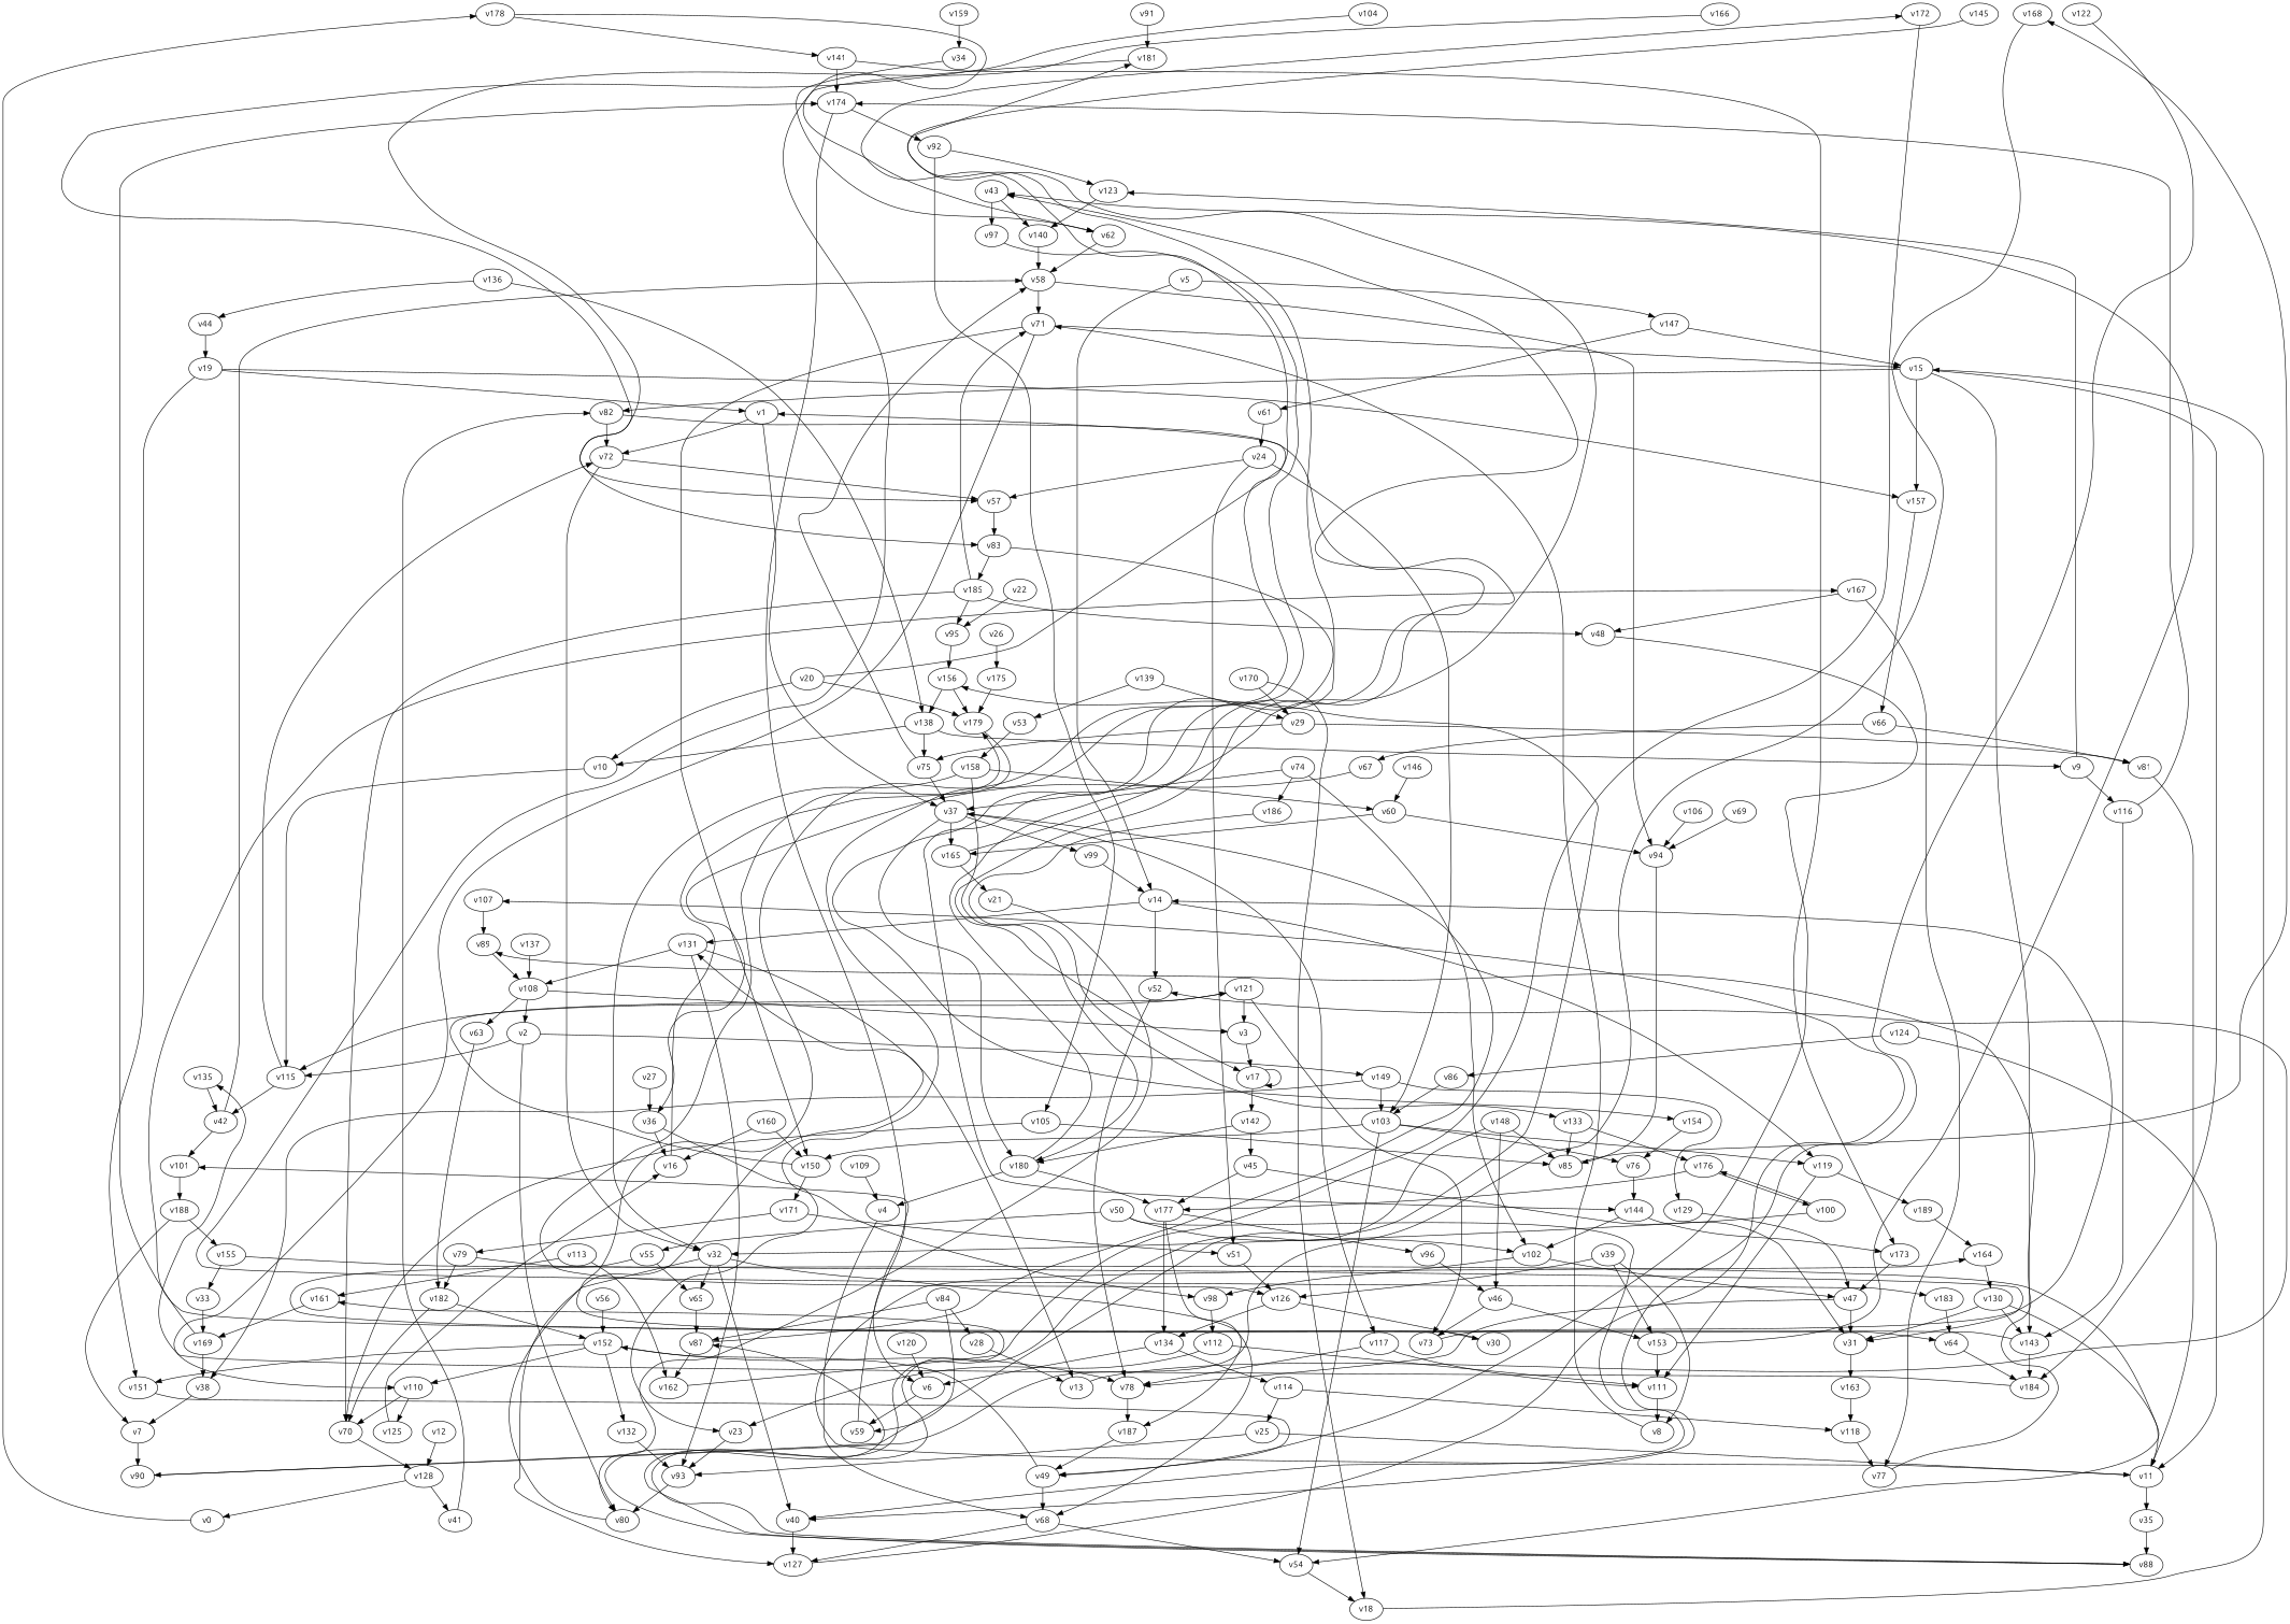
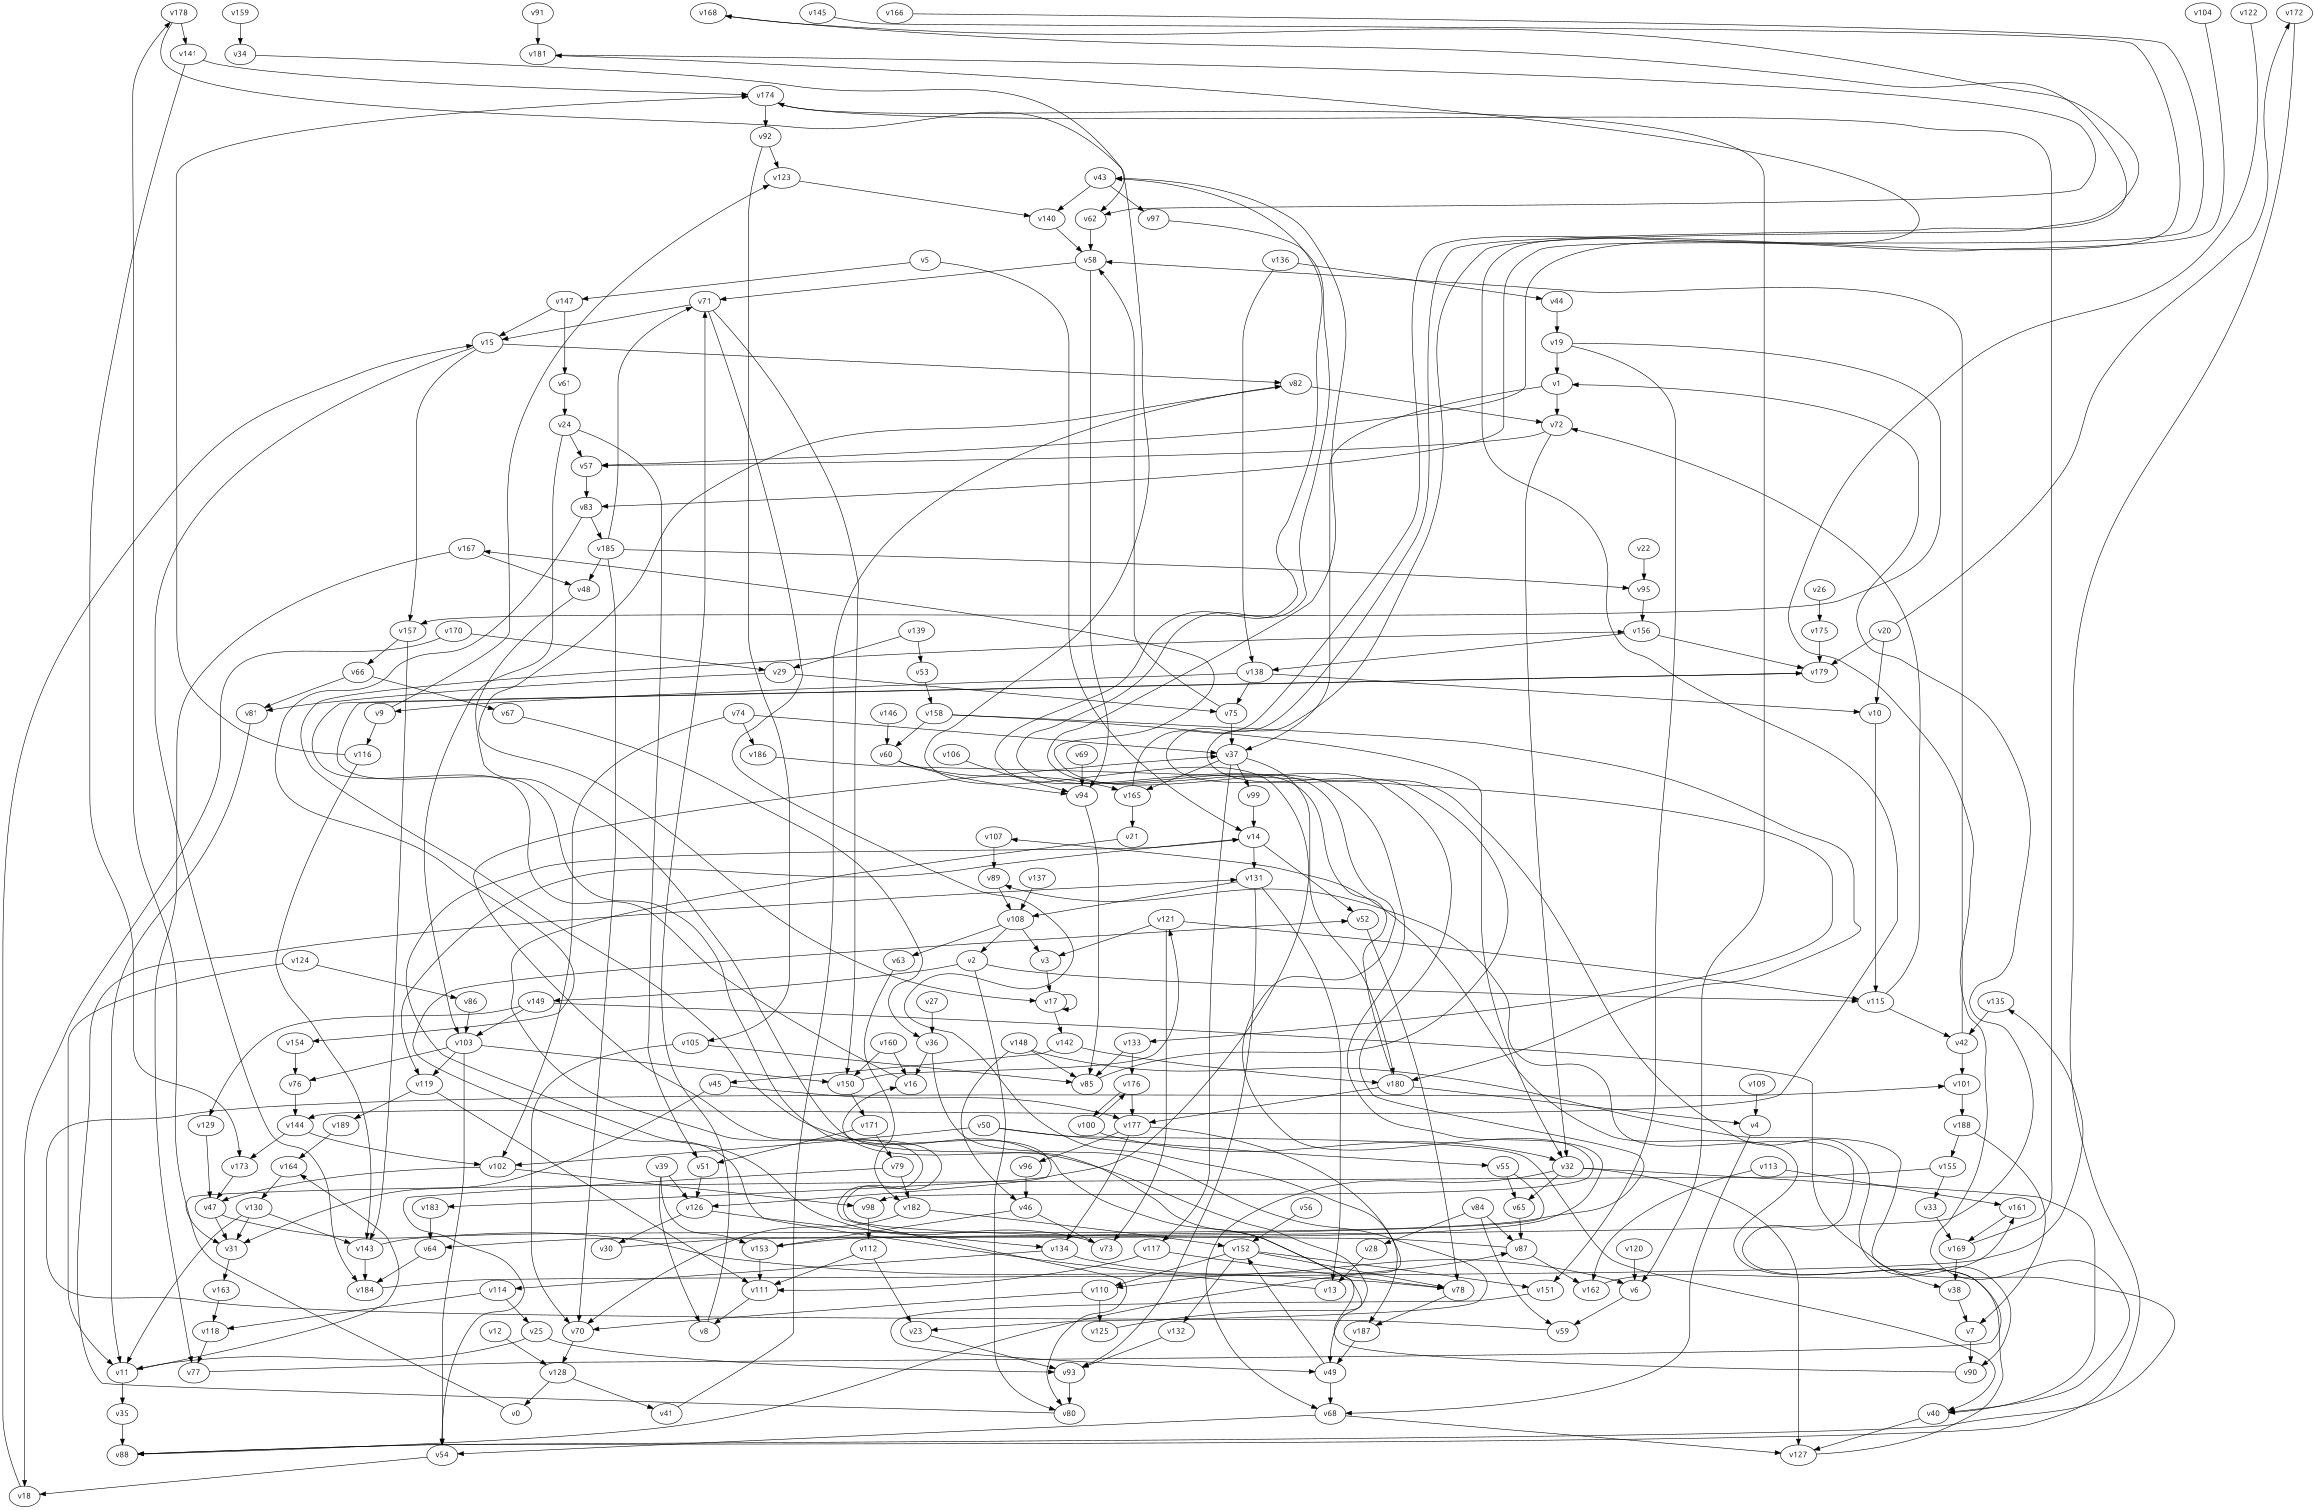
  digraph {
    fontname=Ubuntu
    node [fontname=Ubuntu player=1]
    edge [fontname=Ubuntu]
    v178 [player=0]
    v0
    v141 [player=0]
    v183
    v1 [player=0]
    v37 [player=0]
    v72
    v99 [player=0]
    v117 [player=0]
    v165 [player=0]
    v180
    v32
    v57
    v2 [player=0]
    v80
    v115 [player=0]
    v149 [player=0]
    v131
    v42
    v103 [player=0]
    v38
    v129 [player=0]
    v3 [player=0]
    v17
    v142
    v4 [player=0]
    v68
    v127 [player=0]
    v54
    v5 [player=0]
    v14 [player=0]
    v147
    v52 [player=0]
    v119
    v15 [player=0]
    v61 [player=0]
    v6 [player=0]
    v59 [player=0]
    v101
    v90 [player=0]
    v7
    v156
    v8 [player=0]
    v71
    v110
    v150
    v9 [player=0]
    v116
    v123
    v143
    v174 [player=0]
    v140
    v10 [player=0]
    v11 [player=0]
    v35 [player=0]
    v164
    v88
    v130 [player=0]
    v12 [player=0]
    v128 [player=0]
    v41
    v13
    v78 [player=0]
    v111
    v189
    v93
    v108
    v82
    v157
    v184 [player=0]
    v167 [player=0]
    v66
    v135 [player=0]
    v16
    v179
    v126 [player=0]
    v45
    v18
    v19 [player=0]
    v151 [player=0]
    v49 [player=0]
    v20 [player=0]
    v172
    v21 [player=0]
    v22 [player=0]
    v95 [player=0]
    v23 [player=0]
    v51 [player=0]
    v24
    v76 [player=0]
    v25 [player=0]
    v26 [player=0]
    v175
    v36 [player=0]
    v27
    v28
    v29 [player=0]
    v75
    v81
    v58
    v30
    v163 [player=0]
    v31
    v118
    v40
    v65
    v87
    v107
    v33 [player=0]
    v169
    v62 [player=0]
    v34
    v181
    v43 [player=0]
    v177
    v39 [player=0]
    v153 [player=0]
    v134
    v94 [player=0]
    v188 [player=0]
    v97
    v98 [player=0]
    v44 [player=0]
    v187
    v96
    v46 [player=0]
    v73 [player=0]
    v47
    v48
    v152
    v132
    v50 [player=0]
    v55
    v102 [player=0]
    v64
    v158 [player=0]
    v53
    v60
    v56
    v83
    v154 [player=0]
    v185
    v85 [player=0]
    v63 [player=0]
    v182
    v70
    v162 [player=0]
    v67 [player=0]
    v69 [player=0]
    v125
    v121 [player=0]
    v171 [player=0]
    v74 [player=0]
    v186 [player=0]
    v133
    v144
    v173
    v89 [player=0]
    v77
    v79 [player=0]
    v84
    v168
    v86
    v161 [player=0]
    v138 [player=0]
    v91
    v92 [player=0]
    v105 [player=0]
    v112 [player=0]
    v100
    v176 [player=0]
    v155 [player=0]
    v104 [player=0]
    v106
    v109
    v113 [player=0]
    v114 [player=0]
    v120 [player=0]
    v122
    v124 [player=0]
    v136
    v137
    v139
    v145
    v146
    v148 [player=0]
    v159 [player=0]
    v160 [player=0]
    v166
    v170 [player=0]
    v178 -> v141
    v178 -> v183 [constraint="t < 6"]
    v0 -> v178
    v141 -> v174
    v141 -> v173
    v183 -> v64
    v1 -> v37
    v1 -> v72
    v37 -> v99
    v37 -> v117
    v37 -> v165
    v37 -> v180
    v72 -> v32
    v72 -> v57
    v99 -> v14
    v117 -> v78
    v117 -> v111
    v165 -> v21
    v165 -> v181 [constraint="t >= 1"]
    v180 -> v4
    v180 -> v43 [constraint="t mod 3 == 2"]
    v180 -> v177
    v32 -> v68
    v32 -> v127
    v32 -> v40
    v32 -> v65
    v57 -> v83
    v2 -> v80
    v2 -> v115
    v2 -> v149
    v80 -> v131 [constraint="t >= 4"]
    v115 -> v72
    v115 -> v42
    v149 -> v103
    v149 -> v38
    v149 -> v129
    v131 -> v13
    v131 -> v93
    v131 -> v108
    v42 -> v101
    v42 -> v58
    v103 -> v54
    v103 -> v119
    v103 -> v150
    v103 -> v76
    v38 -> v7
    v129 -> v47
    v3 -> v17
    v17 -> v17 [constraint="t >= 4"]
    v17 -> v142
    v142 -> v180
    v142 -> v45
    v4 -> v68
    v68 -> v127
    v68 -> v54
    v127 -> v107 [constraint="t mod 4 == 3"]
    v54 -> v18
    v5 -> v14
    v5 -> v147
    v14 -> v131
    v14 -> v52
    v14 -> v119
    v147 -> v15
    v147 -> v61
    v52 -> v78
    v119 -> v111
    v119 -> v189
-   v15 -> v143
+   v157 -> v143
    v15 -> v82
    v15 -> v157
    v15 -> v184
    v61 -> v24
    v6 -> v59
    v59 -> v101 [constraint="t < 9"]
    v101 -> v188
    v90 -> v156 [constraint="t mod 2 == 0"]
    v7 -> v90
    v156 -> v179
    v156 -> v138
    v8 -> v71
    v71 -> v15
    v71 -> v110 [constraint="t < 5"]
    v71 -> v150
    v110 -> v70
    v110 -> v125
    v150 -> v121 [constraint="t < 9"]
    v150 -> v171
    v9 -> v116
    v9 -> v123
    v116 -> v143
    v116 -> v174
    v123 -> v140
    v143 -> v184
    v143 -> v167 [constraint="t mod 4 == 0"]
    v174 -> v6
    v174 -> v92
    v140 -> v58
    v10 -> v115
    v11 -> v35
    v11 -> v164 [constraint="t >= 5"]
    v35 -> v88
    v164 -> v130
    v88 -> v87 [constraint="t mod 5 == 2"]
    v130 -> v143
    v130 -> v11
    v130 -> v31
    v12 -> v128
    v128 -> v0
    v128 -> v41
    v41 -> v82
    v13 -> v52 [constraint="t mod 4 == 1"]
    v78 -> v187
    v111 -> v8
    v189 -> v164
    v93 -> v80
    v108 -> v2
    v108 -> v3
    v108 -> v63
    v82 -> v72
    v82 -> v17 [constraint="t < 8"]
    v157 -> v66
    v184 -> v135 [constraint="t mod 4 == 3"]
    v167 -> v48
    v167 -> v77
    v66 -> v81
    v66 -> v67
    v135 -> v42
    v16 -> v179 [constraint="t >= 3"]
    v179 -> v126 [constraint="t mod 2 == 0"]
    v126 -> v30
    v126 -> v134
    v45 -> v31
    v45 -> v177
    v18 -> v15
    v19 -> v1
    v19 -> v157 [constraint="t mod 5 == 3"]
    v19 -> v151
    v151 -> v49 [constraint="t mod 2 == 1"]
    v49 -> v68
    v49 -> v152
    v20 -> v10
    v20 -> v179
    v20 -> v172 [constraint="t mod 2 == 0"]
    v172 -> v88 [constraint="t mod 4 == 2"]
    v21 -> v80 [constraint="t >= 4"]
    v22 -> v95
    v95 -> v156
    v23 -> v93
    v51 -> v126
    v24 -> v57
    v24 -> v103
    v24 -> v51
    v76 -> v144
    v25 -> v11
    v25 -> v93
    v26 -> v175
    v175 -> v179
    v36 -> v16
    v36 -> v23 [constraint="t < 9"]
    v27 -> v36
    v28 -> v13
    v29 -> v75
    v29 -> v81
    v75 -> v37
    v75 -> v58
    v81 -> v11
    v58 -> v71
    v58 -> v94
    v30 -> v1 [constraint="t < 9"]
    v163 -> v118
    v31 -> v163
    v118 -> v77
    v40 -> v127
    v65 -> v87
    v87 -> v37 [constraint="t >= 3"]
    v87 -> v162
    v107 -> v89
    v33 -> v169
    v169 -> v38
    v169 -> v174
    v62 -> v58
    v34 -> v62 [constraint="t >= 4"]
    v181 -> v62 [constraint="t mod 4 == 2"]
    v43 -> v140
    v43 -> v97
    v177 -> v134
    v177 -> v187
    v177 -> v96
    v39 -> v8
    v39 -> v126
    v39 -> v153
    v153 -> v111
    v153 -> v43 [constraint="t mod 5 == 4"]
    v134 -> v6
    v134 -> v114
    v94 -> v85
    v188 -> v7
    v188 -> v155
    v97 -> v98 [constraint="t >= 5"]
    v98 -> v112
    v44 -> v19
    v187 -> v49
    v96 -> v46
    v46 -> v153
    v46 -> v73
    v73 -> v14 [constraint="t >= 1"]
    v47 -> v78 [constraint="t >= 4"]
    v47 -> v31
    v48 -> v49 [constraint="t mod 5 == 2"]
    v152 -> v110
    v152 -> v78
    v152 -> v151
    v152 -> v132
    v132 -> v93
    v50 -> v40 [constraint="t mod 5 == 4"]
    v50 -> v55
    v50 -> v102
    v55 -> v65
    v55 -> v64 [constraint="t >= 4"]
    v102 -> v98
    v102 -> v47
    v64 -> v184
    v158 -> v180 [constraint="t >= 2"]
    v158 -> v32
    v158 -> v60
    v53 -> v158
    v60 -> v165
    v60 -> v94
    v56 -> v152
    v83 -> v154 [constraint="t mod 5 == 1"]
    v83 -> v185
    v154 -> v76
    v185 -> v71
    v185 -> v95
    v185 -> v48
    v185 -> v70
    v85 -> v168 [constraint="t < 15"]
    v63 -> v182
    v182 -> v152
    v182 -> v70
    v70 -> v128
    v162 -> v161 [constraint="t < 9"]
    v67 -> v36 [constraint="t mod 4 == 1"]
    v69 -> v94
    v125 -> v16 [constraint="t < 9"]
    v121 -> v115
    v121 -> v3
    v121 -> v73
    v171 -> v51
    v171 -> v79
    v74 -> v37
    v74 -> v102
    v74 -> v186
    v186 -> v133 [constraint="t >= 5"]
    v133 -> v85
    v133 -> v176
    v144 -> v102
    v144 -> v173
    v173 -> v47
    v89 -> v108
    v77 -> v89 [constraint="t mod 5 == 3"]
    v79 -> v54 [constraint="t < 15"]
    v79 -> v182
    v84 -> v59
    v84 -> v28
    v84 -> v87
    v168 -> v90 [constraint="t < 6"]
    v86 -> v103
    v161 -> v169
    v138 -> v9
    v138 -> v10
    v138 -> v75
    v91 -> v181
    v92 -> v123
    v92 -> v105
    v105 -> v85
    v105 -> v70
    v112 -> v111
    v112 -> v23
    v100 -> v32 [constraint="t mod 5 == 4"]
    v100 -> v176
    v176 -> v177
    v176 -> v100
    v155 -> v31 [constraint="t mod 2 == 1"]
    v155 -> v33
    v104 -> v57 [constraint="t < 11"]
    v106 -> v94
    v109 -> v4
    v113 -> v162
    v113 -> v161
    v114 -> v25
    v114 -> v118
    v120 -> v6
    v122 -> v40 [constraint="t >= 1"]
    v124 -> v11
    v124 -> v86
    v136 -> v44
    v136 -> v138
    v137 -> v108
    v139 -> v29
    v139 -> v53
    v145 -> v144 [constraint="t < 10"]
    v146 -> v60
    v148 -> v88 [constraint="t < 6"]
    v148 -> v46
    v148 -> v85
    v159 -> v34
    v160 -> v150
    v160 -> v16
    v166 -> v83 [constraint="t >= 2"]
    v170 -> v18
    v170 -> v29
  }
